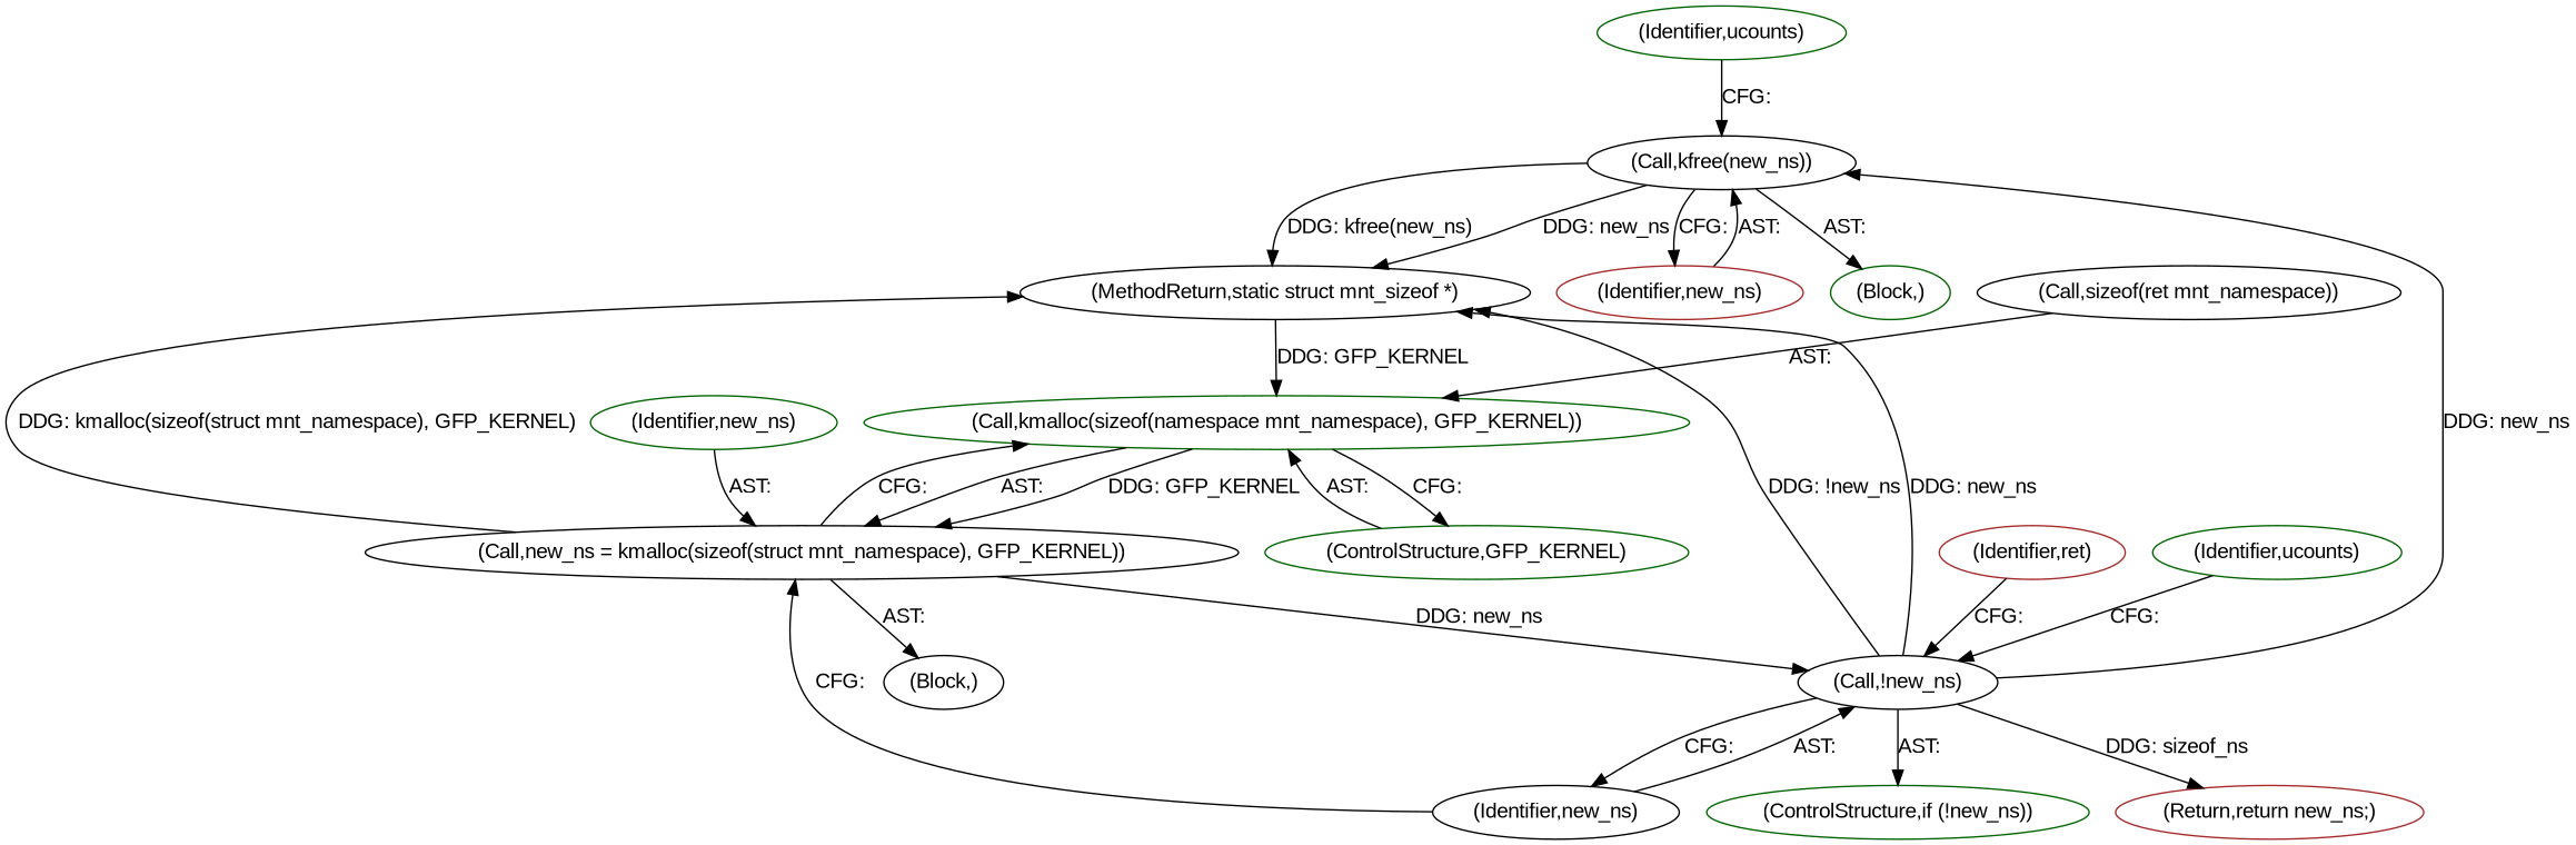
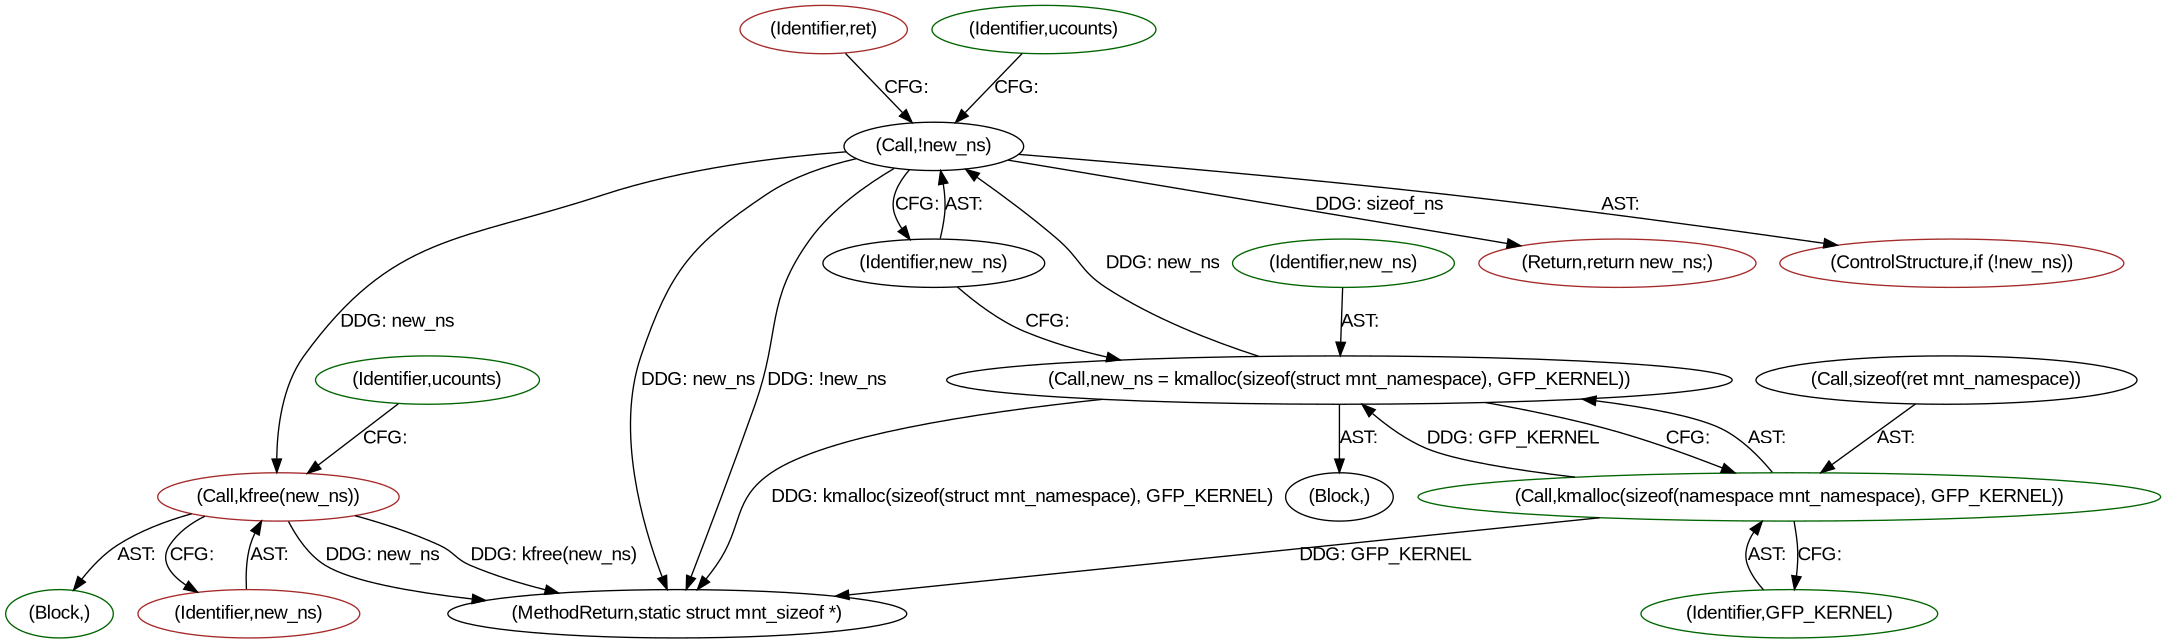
  digraph {
    fontname="Liberation Sans"
    node [color=black fontname="Liberation Sans"]
    edge [fontname="Liberation Sans"]
-   n1 [label="(Call,kfree(new_ns))"]
+   n1 [color=brown label="(Call,kfree(new_ns))"]
    n2 [color=brown label="(Identifier,new_ns)"]
    n3 [color=darkgreen label="(Block,)"]
    n4 [label="(MethodReturn,static struct mnt_sizeof *)"]
    n5 [label="(Call,!new_ns)"]
    n6 [label="(Identifier,new_ns)"]
    n7 [color=brown label="(Return,return new_ns;)"]
-   n8 [color=darkgreen label="(ControlStructure,if (!new_ns))"]
+   n8 [color=brown label="(ControlStructure,if (!new_ns))"]
    n9 [label="(Call,new_ns = kmalloc(sizeof(struct mnt_namespace), GFP_KERNEL))"]
    n10 [color=darkgreen label="(Call,kmalloc(sizeof(namespace mnt_namespace), GFP_KERNEL))"]
    n11 [label="(Block,)"]
-   n12 [color=darkgreen label="(ControlStructure,GFP_KERNEL)"]
+   n12 [color=darkgreen label="(Identifier,GFP_KERNEL)"]
    n13 [label="(Call,sizeof(ret mnt_namespace))"]
    n14 [color=brown label="(Identifier,ret)"]
    n15 [color=darkgreen label="(Identifier,ucounts)"]
    n16 [color=darkgreen label="(Identifier,ucounts)"]
    n17 [color=darkgreen label="(Identifier,new_ns)"]
    n1 -> n2 [label="CFG: "]
    n1 -> n3 [label="AST: "]
    n1 -> n4 [label="DDG: new_ns"]
    n1 -> n4 [label="DDG: kfree(new_ns)"]
    n2 -> n1 [label="AST: "]
    n5 -> n1 [label="DDG: new_ns"]
    n5 -> n4 [label="DDG: new_ns"]
    n5 -> n4 [label="DDG: !new_ns"]
    n5 -> n6 [label="CFG: "]
    n5 -> n7 [label="DDG: sizeof_ns"]
    n5 -> n8 [label="AST: "]
    n6 -> n5 [label="AST: "]
    n6 -> n9 [label="CFG: "]
    n9 -> n4 [label="DDG: kmalloc(sizeof(struct mnt_namespace), GFP_KERNEL)"]
    n9 -> n5 [label="DDG: new_ns"]
    n9 -> n10 [label="CFG: "]
    n9 -> n11 [label="AST: "]
-   n4 -> n10 [label="DDG: GFP_KERNEL"]
+   n10 -> n4 [label="DDG: GFP_KERNEL"]
    n10 -> n9 [label="AST: "]
    n10 -> n9 [label="DDG: GFP_KERNEL"]
    n10 -> n12 [label="CFG: "]
    n12 -> n10 [label="AST: "]
    n13 -> n10 [label="AST: "]
    n14 -> n5 [label="CFG: "]
    n15 -> n5 [label="CFG: "]
    n16 -> n1 [label="CFG: "]
    n17 -> n9 [label="AST: "]
  }
